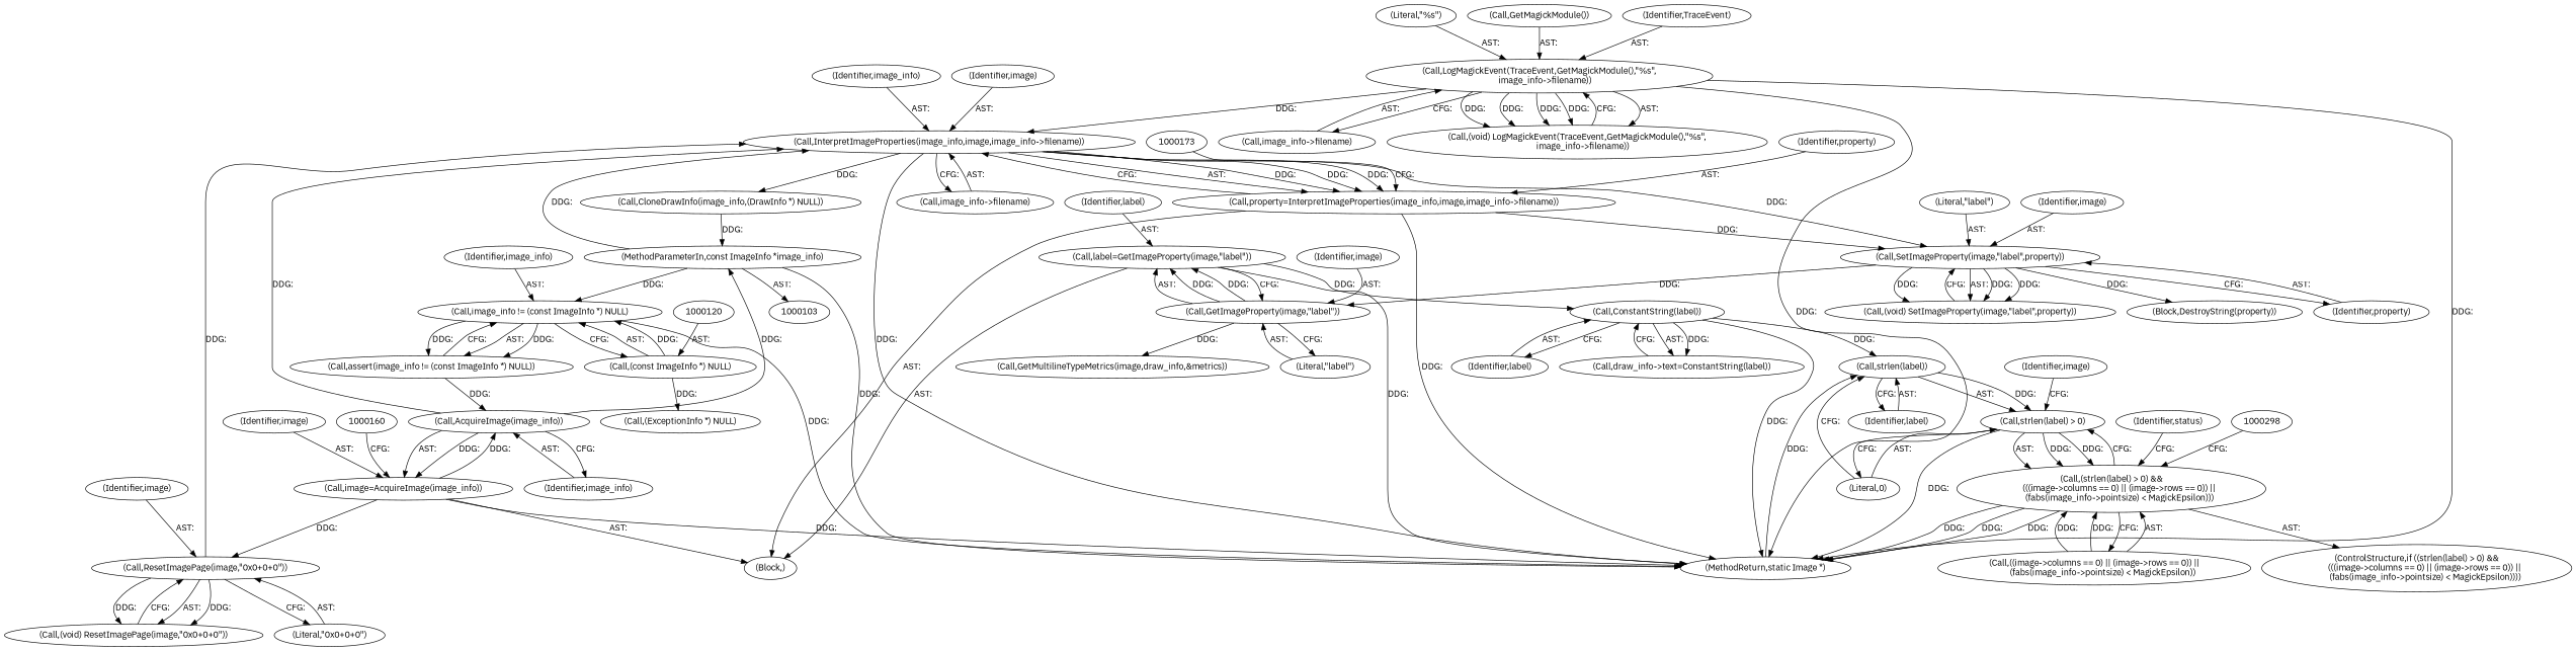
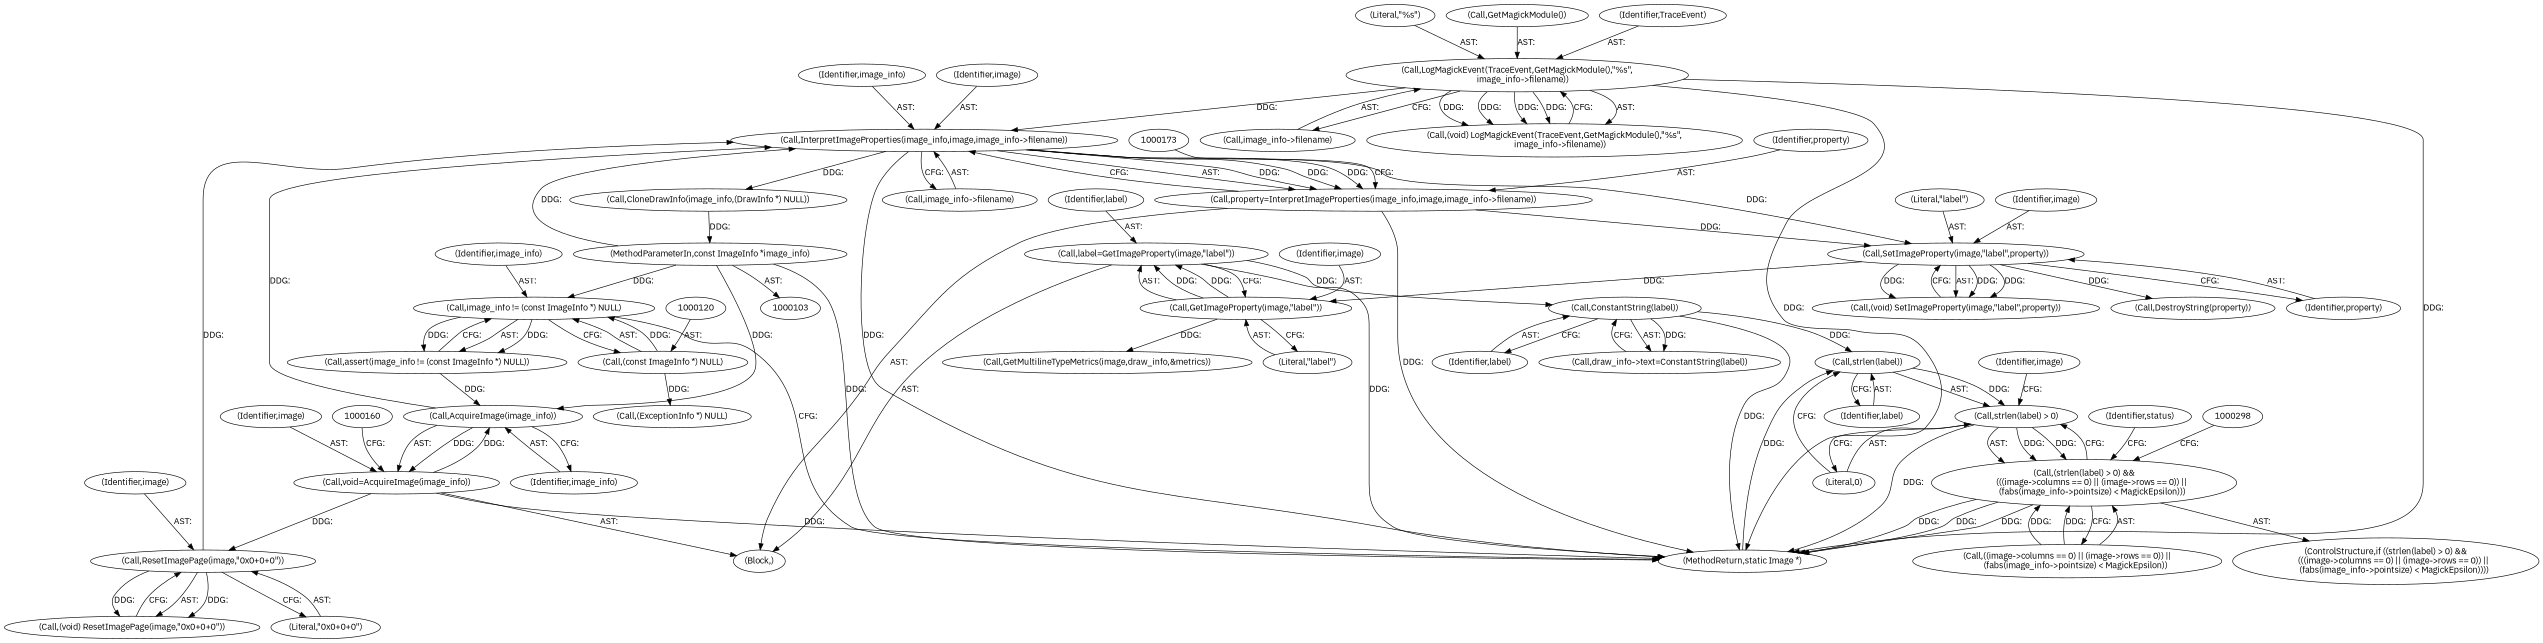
  digraph {
    fontname="IBM Plex Sans"
    node [fontname="IBM Plex Sans"]
    edge [fontname="IBM Plex Sans"]
    n1 [label="(Call,strlen(label))"]
    n2 [label="(Call,strlen(label) > 0)"]
    n3 [label="(Identifier,label)"]
    n4 [label="(MethodReturn,static Image *)"]
    n5 [label="(Call,(strlen(label) > 0) &&\n        (((image->columns == 0) || (image->rows == 0)) ||\n         (fabs(image_info->pointsize) < MagickEpsilon)))"]
    n6 [label="(Literal,0)"]
    n7 [label="(Call,ConstantString(label))"]
    n8 [label="(Identifier,label)"]
    n9 [label="(Call,draw_info->text=ConstantString(label))"]
    n10 [label="(Call,label=GetImageProperty(image,\"label\"))"]
    n11 [label="(Call,GetImageProperty(image,\"label\"))"]
    n12 [label="(Block,)"]
    n13 [label="(Call,GetMultilineTypeMetrics(image,draw_info,&metrics))"]
    n14 [label="(Literal,\"label\")"]
    n15 [label="(Call,SetImageProperty(image,\"label\",property))"]
    n16 [label="(Identifier,property)"]
    n17 [label="(Call,(void) SetImageProperty(image,\"label\",property))"]
-   n18 [label="(Block,DestroyString(property))"]
+   n18 [label="(Call,DestroyString(property))"]
    n19 [label="(Call,InterpretImageProperties(image_info,image,image_info->filename))"]
    n20 [label="(Call,property=InterpretImageProperties(image_info,image,image_info->filename))"]
    n21 [label="(Call,CloneDrawInfo(image_info,(DrawInfo *) NULL))"]
    n22 [label="(Call,image_info->filename)"]
    n23 [label="(MethodParameterIn,const ImageInfo *image_info)"]
    n24 [label="(Call,AcquireImage(image_info))"]
-   n25 [label="(Call,image=AcquireImage(image_info))"]
+   n25 [label="(Call,void=AcquireImage(image_info))"]
    n26 [label="(Identifier,image_info)"]
    n27 [label="(Call,ResetImagePage(image,\"0x0+0+0\"))"]
    n28 [label="(Call,image_info != (const ImageInfo *) NULL)"]
    n29 [label="(Call,(const ImageInfo *) NULL)"]
    n30 [label="(Call,assert(image_info != (const ImageInfo *) NULL))"]
    n31 [label="(Call,(ExceptionInfo *) NULL)"]
    1000103
    n33 [label="(Call,(void) ResetImagePage(image,\"0x0+0+0\"))"]
    n34 [label="(Literal,\"0x0+0+0\")"]
    n35 [label="(Call,LogMagickEvent(TraceEvent,GetMagickModule(),\"%s\",\n      image_info->filename))"]
    n36 [label="(Call,image_info->filename)"]
    n37 [label="(Call,(void) LogMagickEvent(TraceEvent,GetMagickModule(),\"%s\",\n      image_info->filename))"]
    n38 [label="(Call,((image->columns == 0) || (image->rows == 0)) ||\n         (fabs(image_info->pointsize) < MagickEpsilon))"]
    n39 [label="(ControlStructure,if ((strlen(label) > 0) &&\n        (((image->columns == 0) || (image->rows == 0)) ||\n         (fabs(image_info->pointsize) < MagickEpsilon))))"]
    n40 [label="(Identifier,image_info)"]
    n41 [label="(Identifier,image)"]
    n42 [label="(Literal,\"%s\")"]
    n43 [label="(Call,GetMagickModule())"]
    n44 [label="(Identifier,label)"]
    n45 [label="(Identifier,image)"]
    n46 [label="(Identifier,TraceEvent)"]
    n47 [label="(Identifier,image_info)"]
    n48 [label="(Literal,\"label\")"]
    n49 [label="(Identifier,image)"]
    n50 [label="(Identifier,image)"]
    n51 [label="(Identifier,status)"]
    n52 [label="(Identifier,image)"]
    n53 [label="(Identifier,property)"]
    n54 [label="(Identifier,image)"]
    1000120
    1000160
    1000173
    1000298
    n1 -> n2 [label="AST: "]
    n1 -> n2 [label="DDG: "]
    n1 -> n3 [label="CFG: "]
    n2 -> n4 [label="DDG: "]
    n2 -> n5 [label="AST: "]
    n2 -> n5 [label="DDG: "]
    n2 -> n5 [label="DDG: "]
    n2 -> n6 [label="CFG: "]
    n3 -> n1 [label="AST: "]
    n4 -> n1 [label="DDG: "]
    n5 -> n2 [label="CFG: "]
    n5 -> n4 [label="DDG: "]
    n5 -> n4 [label="DDG: "]
    n5 -> n4 [label="DDG: "]
    n5 -> n38 [label="CFG: "]
    n5 -> n39 [label="AST: "]
    n6 -> n1 [label="CFG: "]
    n6 -> n2 [label="AST: "]
    n7 -> n1 [label="DDG: "]
    n7 -> n4 [label="DDG: "]
    n7 -> n8 [label="CFG: "]
    n7 -> n9 [label="AST: "]
    n7 -> n9 [label="DDG: "]
    n8 -> n7 [label="AST: "]
    n9 -> n7 [label="CFG: "]
    n10 -> n4 [label="DDG: "]
    n10 -> n7 [label="DDG: "]
    n10 -> n11 [label="CFG: "]
    n10 -> n12 [label="AST: "]
    n11 -> n10 [label="AST: "]
    n11 -> n10 [label="DDG: "]
    n11 -> n10 [label="DDG: "]
    n11 -> n13 [label="DDG: "]
    n11 -> n14 [label="CFG: "]
    n14 -> n11 [label="AST: "]
    n15 -> n11 [label="DDG: "]
    n15 -> n16 [label="CFG: "]
    n15 -> n17 [label="AST: "]
    n15 -> n17 [label="DDG: "]
    n15 -> n17 [label="DDG: "]
    n15 -> n17 [label="DDG: "]
    n15 -> n18 [label="DDG: "]
    n16 -> n15 [label="AST: "]
    n17 -> n15 [label="CFG: "]
    n19 -> n4 [label="DDG: "]
    n19 -> n15 [label="DDG: "]
    n19 -> n20 [label="AST: "]
    n19 -> n20 [label="DDG: "]
    n19 -> n20 [label="DDG: "]
    n19 -> n20 [label="DDG: "]
    n19 -> n21 [label="DDG: "]
    n19 -> n22 [label="CFG: "]
    n20 -> n4 [label="DDG: "]
    n20 -> n12 [label="AST: "]
    n20 -> n15 [label="DDG: "]
    n20 -> n19 [label="CFG: "]
    n21 -> n23 [label="DDG: "]
    n22 -> n19 [label="AST: "]
    n23 -> n4 [label="DDG: "]
    n23 -> n19 [label="DDG: "]
-   n24 -> n23 [label="DDG: "]
+   n23 -> n24 [label="DDG: "]
    n23 -> n28 [label="DDG: "]
    n23 -> 1000103 [label="AST: "]
    n24 -> n19 [label="DDG: "]
    n24 -> n25 [label="AST: "]
    n24 -> n25 [label="DDG: "]
    n24 -> n26 [label="CFG: "]
    n25 -> n4 [label="DDG: "]
    n25 -> n12 [label="AST: "]
    n25 -> n24 [label="DDG: "]
    n25 -> n27 [label="DDG: "]
    n26 -> n24 [label="AST: "]
    n27 -> n19 [label="DDG: "]
    n27 -> n33 [label="AST: "]
    n27 -> n33 [label="DDG: "]
    n27 -> n33 [label="DDG: "]
    n27 -> n34 [label="CFG: "]
-   n28 -> n4 [label="DDG: "]
+   n28 -> n4 [label="CFG: "]
    n28 -> n29 [label="CFG: "]
    n28 -> n30 [label="AST: "]
    n28 -> n30 [label="DDG: "]
    n28 -> n30 [label="DDG: "]
    n29 -> n28 [label="AST: "]
    n29 -> n28 [label="DDG: "]
    n29 -> n31 [label="DDG: "]
    n30 -> n24 [label="DDG: "]
    n30 -> n28 [label="CFG: "]
    n33 -> n27 [label="CFG: "]
    n34 -> n27 [label="AST: "]
    n35 -> n4 [label="DDG: "]
    n35 -> n4 [label="DDG: "]
    n35 -> n19 [label="DDG: "]
    n35 -> n36 [label="CFG: "]
    n35 -> n37 [label="AST: "]
    n35 -> n37 [label="DDG: "]
    n35 -> n37 [label="DDG: "]
    n35 -> n37 [label="DDG: "]
    n35 -> n37 [label="DDG: "]
    n36 -> n35 [label="AST: "]
    n37 -> n35 [label="CFG: "]
    n38 -> n5 [label="AST: "]
    n38 -> n5 [label="DDG: "]
    n38 -> n5 [label="DDG: "]
    n40 -> n19 [label="AST: "]
    n41 -> n2 [label="CFG: "]
    n42 -> n35 [label="AST: "]
    n43 -> n35 [label="AST: "]
    n44 -> n10 [label="AST: "]
    n45 -> n19 [label="AST: "]
    n46 -> n35 [label="AST: "]
    n47 -> n28 [label="AST: "]
    n48 -> n15 [label="AST: "]
    n49 -> n25 [label="AST: "]
    n50 -> n15 [label="AST: "]
    n51 -> n5 [label="CFG: "]
    n52 -> n11 [label="AST: "]
    n53 -> n20 [label="AST: "]
    n54 -> n27 [label="AST: "]
    1000120 -> n29 [label="AST: "]
    1000160 -> n25 [label="CFG: "]
    1000173 -> n20 [label="CFG: "]
    1000298 -> n5 [label="CFG: "]
  }
